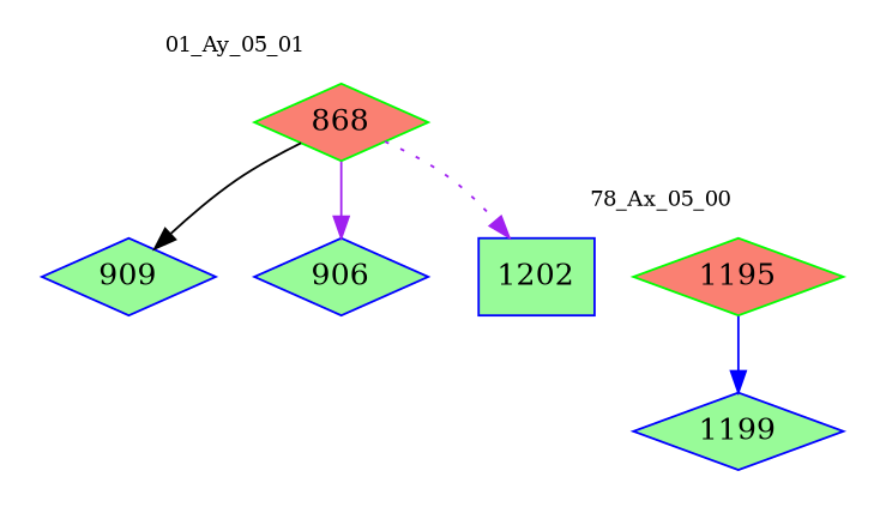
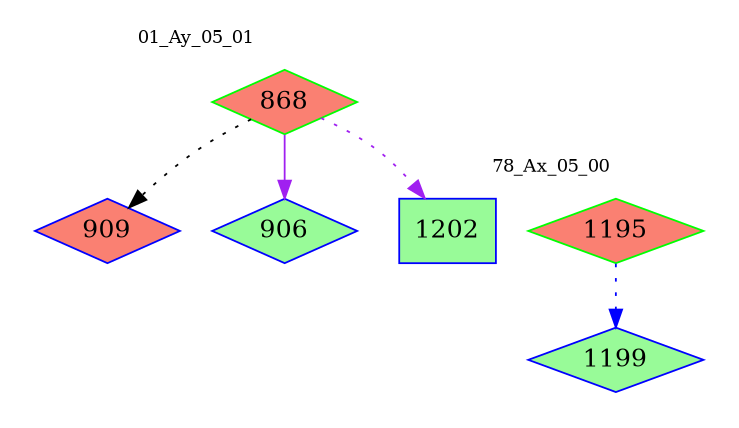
  digraph {
    node [color=blue fillcolor=palegreen shape=diamond style=filled]
    edge [color=purple style=dotted]
    n1 [color=green fillcolor=salmon label=1195]
    n2 [label=1199]
    n3 [label=1202 shape=box]
    n4 [color=green fillcolor=salmon label=868]
-   n5 [label=909]
+   n5 [fillcolor=salmon label=909]
    n6 [label=906]
    subgraph cluster_1 {
      color=white
      fontsize=10
      label="78_Ax_05_00"
      n1
      n2
      n3
    }
    subgraph cluster_2 {
      color=white
      fontsize=10
      label="01_Ay_05_01"
      n4
      n5
      n6
    }
-   n1 -> n2 [color=blue style=solid]
+   n1 -> n2 [color=blue]
    n4 -> n3
-   n4 -> n5 [color=black style=solid]
+   n4 -> n5 [color=black]
    n4 -> n6 [style=solid]
  }
